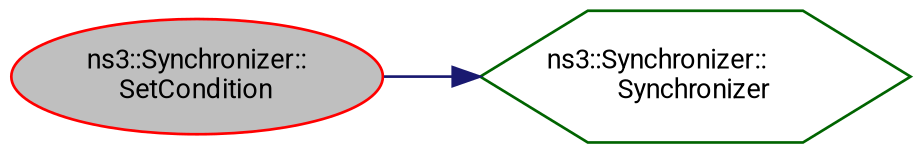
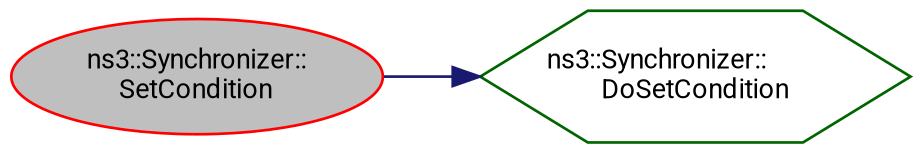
  digraph {
    rankdir=LR
    fontname=Roboto
    node [fontname=Roboto fontsize=10 style=filled]
    n1 [color=red fillcolor=grey75 fontcolor=black height=0.2 label="ns3::Synchronizer::\lSetCondition" shape=ellipse width=0.4]
-   n2 [color=darkgreen fillcolor=white height=0.2 label="ns3::Synchronizer::\lSynchronizer" shape=hexagon width=0.4]
+   n2 [color=darkgreen fillcolor=white height=0.2 label="ns3::Synchronizer::\lDoSetCondition" shape=hexagon width=0.4]
    n1 -> n2 [color=midnightblue fontname=Roboto fontsize=10 labelfontname=Helvetica labelfontsize=10 style=solid]
  }
